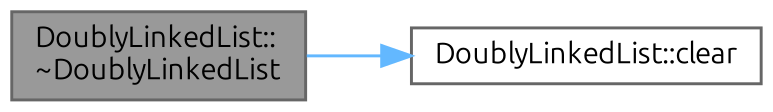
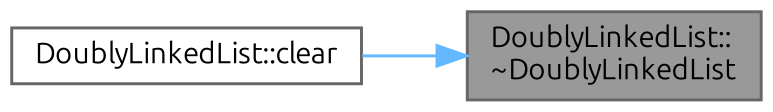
  digraph {
    rankdir=LR
    fontname=Ubuntu
    node [fontname=Ubuntu fontsize=10 shape=box style=filled]
    n1 [color=gray40 fillcolor=grey60 fontcolor=black height=0.2 label="DoublyLinkedList::\l~DoublyLinkedList" width=0.4]
    n2 [color=grey40 fillcolor=white height=0.2 label="DoublyLinkedList::clear" width=0.4]
-   n1 -> n2 [color=steelblue1 fontname=Ubuntu fontsize=10 labelfontname=Helvetica labelfontsize=10 style=solid]
+   n2 -> n1 [color=steelblue1 fontname=Ubuntu fontsize=10 labelfontname=Helvetica labelfontsize=10 style=solid]
  }
